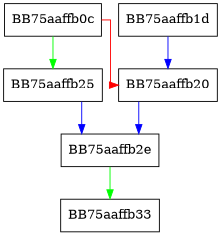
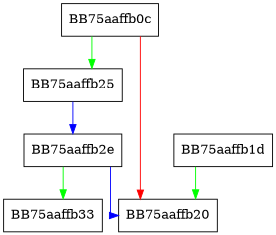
  digraph {
    splines=ortho
    node [shape=box]
    edge [color=blue]
    BB75aaffb0c
    BB75aaffb25
    BB75aaffb20
    BB75aaffb2e
    BB75aaffb1d
    BB75aaffb33
    BB75aaffb0c -> BB75aaffb25 [color=green]
    BB75aaffb0c -> BB75aaffb20 [color=red]
    BB75aaffb25 -> BB75aaffb2e
-   BB75aaffb20 -> BB75aaffb2e
+   BB75aaffb2e -> BB75aaffb20
    BB75aaffb2e -> BB75aaffb33 [color=green]
-   BB75aaffb1d -> BB75aaffb20
+   BB75aaffb1d -> BB75aaffb20 [color=green]
  }
